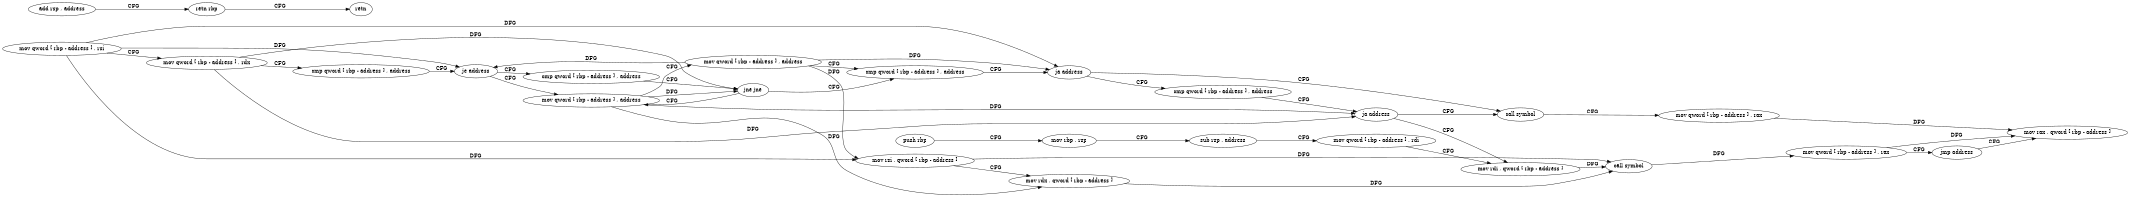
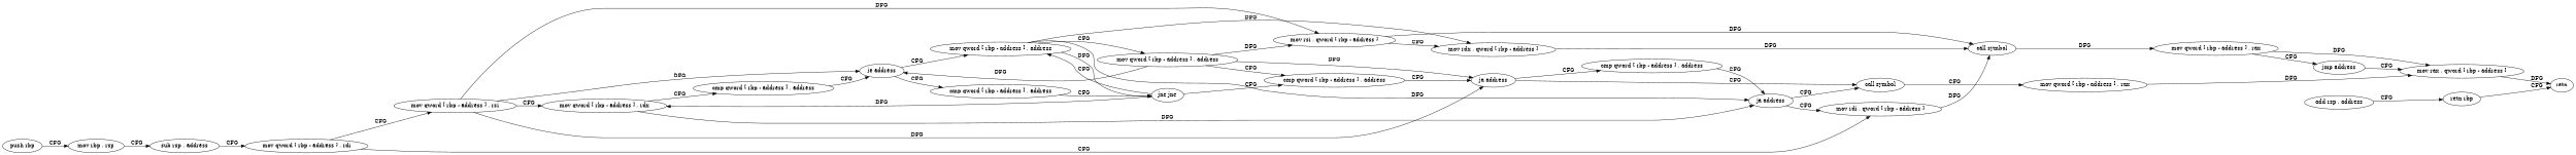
  digraph {
    rankdir=LR
    n1 [label="push rbp"]
    n2 [label="mov rbp , rsp"]
    n3 [label="sub rsp , address"]
    n4 [label="mov qword [ rbp - address ] , rdi"]
    n5 [label="mov qword [ rbp - address ] , rsi"]
    n6 [label="mov rdi , qword [ rbp - address ]"]
    n7 [label="mov qword [ rbp - address ] , rdx"]
    n8 [label="je address"]
    n9 [label="ja address"]
    n10 [label="mov rsi , qword [ rbp - address ]"]
    n11 [label="call symbol"]
    n12 [label="cmp qword [ rbp - address ] , address"]
    n13 [label="jne jne"]
    n14 [label="ja address"]
    n15 [label="mov qword [ rbp - address ] , address"]
    n16 [label="cmp qword [ rbp - address ] , address"]
    n17 [label="call symbol"]
    n18 [label="cmp qword [ rbp - address ] , address"]
    n19 [label="mov rdx , qword [ rbp - address ]"]
    n20 [label="cmp qword [ rbp - address ] , address"]
    n21 [label="mov qword [ rbp - address ] , address"]
    n22 [label="mov qword [ rbp - address ] , rax"]
    n23 [label="mov rax , qword [ rbp - address ]"]
    n24 [label=retn]
    n25 [label="add rsp , address"]
    n26 [label="retn rbp"]
    n27 [label="mov qword [ rbp - address ] , rax"]
    n28 [label="jmp address"]
    n1 -> n2 [label=CFG]
    n2 -> n3 [label=CFG]
    n3 -> n4 [label=CFG]
+   n4 -> n5 [label=CFG]
    n4 -> n6 [label=CFG]
    n5 -> n7 [label=CFG]
    n5 -> n8 [label=DFG]
    n5 -> n9 [label=DFG]
    n5 -> n10 [label=DFG]
    n6 -> n11 [label=DFG]
    n7 -> n12 [label=CFG]
-   n7 -> n13 [label=DFG]
+   n13 -> n7 [label=DFG]
    n7 -> n14 [label=DFG]
    n8 -> n15 [label=CFG]
    n8 -> n16 [label=CFG]
    n9 -> n17 [label=CFG]
    n9 -> n18 [label=CFG]
    n10 -> n11 [label=DFG]
    n10 -> n19 [label=CFG]
    n11 -> n27 [label=DFG]
    n12 -> n8 [label=CFG]
    n13 -> n15 [label=CFG]
    n13 -> n20 [label=CFG]
    n14 -> n6 [label=CFG]
    n14 -> n17 [label=CFG]
    n15 -> n13 [label=DFG]
    n15 -> n14 [label=DFG]
    n15 -> n19 [label=DFG]
    n15 -> n21 [label=CFG]
    n16 -> n13 [label=CFG]
    n17 -> n22 [label=CFG]
    n18 -> n14 [label=CFG]
    n19 -> n11 [label=DFG]
    n20 -> n9 [label=CFG]
    n21 -> n8 [label=DFG]
    n21 -> n9 [label=DFG]
    n21 -> n10 [label=DFG]
    n21 -> n20 [label=CFG]
    n22 -> n23 [label=DFG]
+   n23 -> n24 [label=DFG]
    n25 -> n26 [label=CFG]
    n26 -> n24 [label=CFG]
    n27 -> n23 [label=DFG]
    n27 -> n28 [label=CFG]
    n28 -> n23 [label=CFG]
  }
